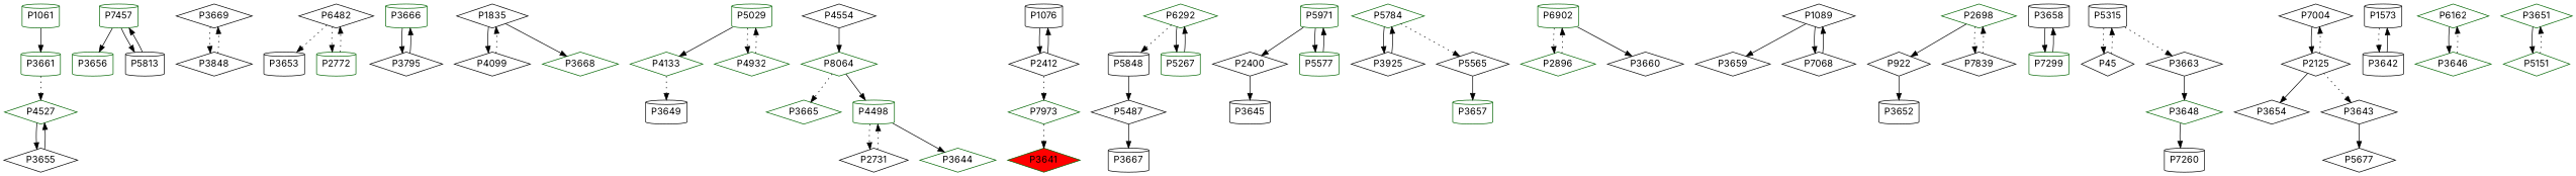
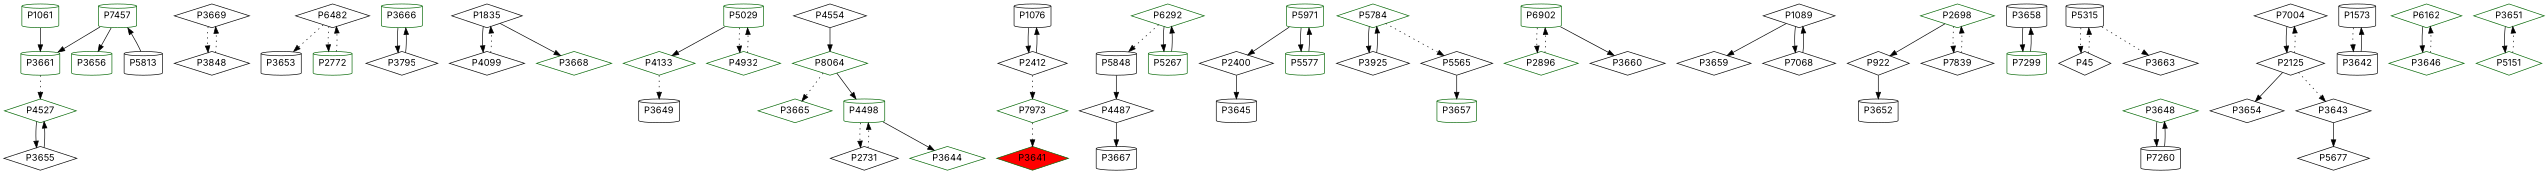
  digraph {
    fontname=Inter
    node [color=black fontname=Inter shape=diamond]
    edge [fontname=Inter style=solid]
    P4527 [color=darkgreen]
    P3655
    P3661 [color=darkgreen shape=cylinder]
    P1061 [color=darkgreen shape=cylinder]
    P7457 [color=darkgreen shape=cylinder]
    P3656 [color=darkgreen shape=cylinder]
    P5813 [shape=cylinder]
    n8 [label=P3669]
    P3848
    P3653 [shape=cylinder]
    P6482
    P2772 [color=darkgreen shape=cylinder]
    P3666 [color=darkgreen shape=cylinder]
    P3795
    P1835
    P4099
    P3668 [color=darkgreen]
    P5029 [color=darkgreen shape=cylinder]
    P4133 [color=darkgreen]
    P4932 [color=darkgreen]
    P3649 [shape=cylinder]
    P8064 [color=darkgreen]
    P3665 [color=darkgreen]
    P4498 [color=darkgreen shape=cylinder]
    P4554
    P2731
    P3644 [color=darkgreen]
    P1076 [shape=cylinder]
    P2412
    P7973 [color=darkgreen]
    P3641 [color=darkgreen fillcolor=red style=filled]
    P3667 [shape=cylinder]
-   P5487
+   P5487 [label=P4487]
    P5971 [color=darkgreen shape=cylinder]
    P2400
    P5577 [color=darkgreen shape=cylinder]
    P3645 [shape=cylinder]
    P5784 [color=darkgreen]
    P3925
    P5565
    P3657 [color=darkgreen shape=cylinder]
    P6902 [color=darkgreen shape=cylinder]
    P2896 [color=darkgreen]
    P3660
    P1089
    P3659
    P7068
    P3652 [shape=cylinder]
    P922
    P2698 [color=darkgreen]
    P7839
    P3658 [shape=cylinder]
    P7299 [color=darkgreen shape=cylinder]
    P5315 [shape=cylinder]
    P45
    P3663
    P3648 [color=darkgreen]
    P7260 [shape=cylinder]
    P6292 [color=darkgreen]
    P5848 [shape=cylinder]
    P5267 [color=darkgreen shape=cylinder]
    P7004
    P2125
    P3654
    P3643
    P5677
    P1573 [shape=cylinder]
    P3642 [shape=cylinder]
    P6162 [color=darkgreen]
    P3646 [color=darkgreen]
    P3651 [color=darkgreen]
    P5151 [color=darkgreen]
    P4527 -> P3655
    P3655 -> P4527
    P3661 -> P4527 [style=dotted]
    P1061 -> P3661
    P7457 -> P3656
-   P7457 -> P5813
+   P7457 -> P3661
    P5813 -> P7457
    n8 -> P3848 [style=dotted]
    P3848 -> n8 [style=dotted]
    P6482 -> P3653 [style=dotted]
    P6482 -> P2772 [style=dotted]
    P2772 -> P6482 [style=dotted]
    P3666 -> P3795
    P3795 -> P3666
    P1835 -> P4099
    P1835 -> P3668
    P4099 -> P1835 [style=dotted]
    P5029 -> P4133
    P5029 -> P4932 [style=dotted]
    P4133 -> P3649 [style=dotted]
    P4932 -> P5029 [style=dotted]
    P8064 -> P3665 [style=dotted]
    P8064 -> P4498
    P4498 -> P2731 [style=dotted]
    P4498 -> P3644
    P4554 -> P8064
    P2731 -> P4498 [style=dotted]
    P1076 -> P2412
    P2412 -> P1076
    P2412 -> P7973 [style=dotted]
    P7973 -> P3641 [style=dotted]
    P5487 -> P3667
    P5971 -> P2400
    P5971 -> P5577
    P2400 -> P3645
    P5577 -> P5971
    P5784 -> P3925
    P5784 -> P5565 [style=dotted]
    P3925 -> P5784
    P5565 -> P3657
    P6902 -> P2896 [style=dotted]
    P6902 -> P3660
    P2896 -> P6902 [style=dotted]
    P1089 -> P3659
    P1089 -> P7068
    P7068 -> P1089
    P922 -> P3652
    P2698 -> P922
    P2698 -> P7839 [style=dotted]
    P7839 -> P2698 [style=dotted]
    P3658 -> P7299
    P7299 -> P3658
    P5315 -> P45 [style=dotted]
    P5315 -> P3663 [style=dotted]
    P45 -> P5315 [style=dotted]
    P3648 -> P7260
-   P3663 -> P3648
+   P7260 -> P3648
    P6292 -> P5848 [style=dotted]
    P6292 -> P5267
    P5848 -> P5487
    P5267 -> P6292
    P7004 -> P2125
    P2125 -> P7004 [style=dotted]
    P2125 -> P3654
    P2125 -> P3643 [style=dotted]
    P3643 -> P5677
    P1573 -> P3642 [style=dotted]
    P3642 -> P1573
    P6162 -> P3646
    P3646 -> P6162 [style=dotted]
    P3651 -> P5151
    P5151 -> P3651 [style=dotted]
  }
